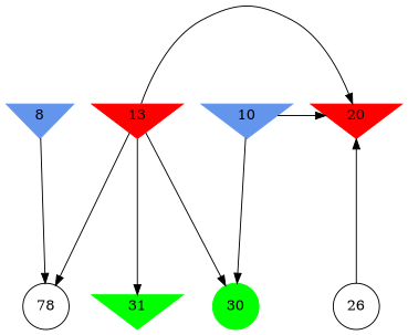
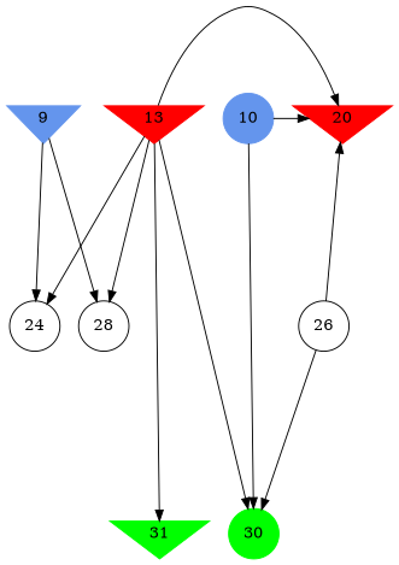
  digraph {
    fontname="DejaVu Serif"
    ranksep=2.0
    node [color=black fontname="DejaVu Serif" shape=invtriangle style=filled]
    edge [fontname="DejaVu Serif"]
-   9 [color=cornflowerblue label=8]
-   10 [color=cornflowerblue]
+   9 [color=cornflowerblue]
+   10 [color=cornflowerblue shape=circle]
    13 [color=red]
    20 [color=red]
+   24 [shape=circle style=""]
    26 [shape=circle style=""]
-   28 [shape=circle label=78 style=""]
+   28 [shape=circle style=""]
    30 [color=green shape=circle]
    31 [color=green]
    subgraph sub_1 {
      rank=same
      9
      10
      13
      20
    }
    subgraph sub_2 {
      rank=same
+     24
      26
      28
    }
    subgraph sub_3 {
      rank=same
      30
      31
    }
+   9 -> 24
    9 -> 28
    10 -> 20
    10 -> 30
    13 -> 20
+   13 -> 24
    13 -> 28
    13 -> 30
    13 -> 31
    26 -> 20
+   26 -> 30
  }
